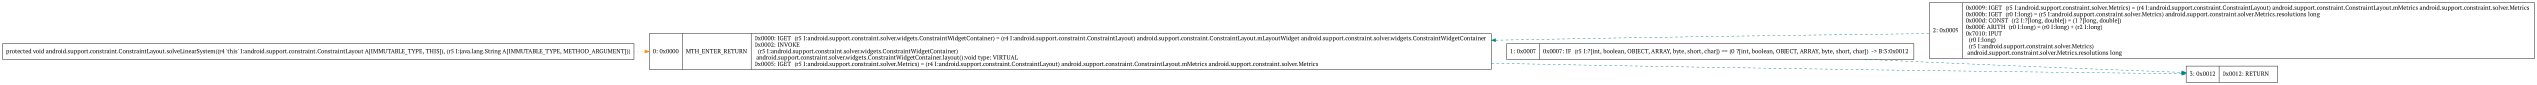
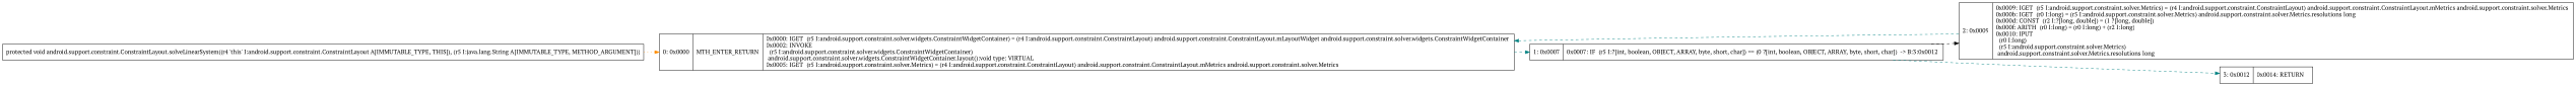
  digraph {
    fontname="PT Serif"
    rankdir=LR
    node [fontname="PT Serif" shape=record]
    edge [color=teal fontname="PT Serif" style=dashed]
    n1 [label="{0\:\ 0x0000|MTH_ENTER_RETURN\l|0x0000: IGET  (r5 I:android.support.constraint.solver.widgets.ConstraintWidgetContainer) = (r4 I:android.support.constraint.ConstraintLayout) android.support.constraint.ConstraintLayout.mLayoutWidget android.support.constraint.solver.widgets.ConstraintWidgetContainer \l0x0002: INVOKE  \l  (r5 I:android.support.constraint.solver.widgets.ConstraintWidgetContainer)\l android.support.constraint.solver.widgets.ConstraintWidgetContainer.layout():void type: VIRTUAL \l0x0005: IGET  (r5 I:android.support.constraint.solver.Metrics) = (r4 I:android.support.constraint.ConstraintLayout) android.support.constraint.ConstraintLayout.mMetrics android.support.constraint.solver.Metrics \l}"]
    n2 [label="{1\:\ 0x0007|0x0007: IF  (r5 I:?[int, boolean, OBJECT, ARRAY, byte, short, char]) == (0 ?[int, boolean, OBJECT, ARRAY, byte, short, char])  \-\> B:3:0x0012 \l}"]
-   n3 [label="{2\:\ 0x0009|0x0009: IGET  (r5 I:android.support.constraint.solver.Metrics) = (r4 I:android.support.constraint.ConstraintLayout) android.support.constraint.ConstraintLayout.mMetrics android.support.constraint.solver.Metrics \l0x000b: IGET  (r0 I:long) = (r5 I:android.support.constraint.solver.Metrics) android.support.constraint.solver.Metrics.resolutions long \l0x000d: CONST  (r2 I:?[long, double]) = (1 ?[long, double]) \l0x000f: ARITH  (r0 I:long) = (r0 I:long) + (r2 I:long) \l0x7010: IPUT  \l  (r0 I:long)\l  (r5 I:android.support.constraint.solver.Metrics)\l android.support.constraint.solver.Metrics.resolutions long \l}"]
-   n4 [label="{3\:\ 0x0012|0x0012: RETURN   \l}"]
+   n3 [label="{2\:\ 0x0009|0x0009: IGET  (r5 I:android.support.constraint.solver.Metrics) = (r4 I:android.support.constraint.ConstraintLayout) android.support.constraint.ConstraintLayout.mMetrics android.support.constraint.solver.Metrics \l0x000b: IGET  (r0 I:long) = (r5 I:android.support.constraint.solver.Metrics) android.support.constraint.solver.Metrics.resolutions long \l0x000d: CONST  (r2 I:?[long, double]) = (1 ?[long, double]) \l0x000f: ARITH  (r0 I:long) = (r0 I:long) + (r2 I:long) \l0x0010: IPUT  \l  (r0 I:long)\l  (r5 I:android.support.constraint.solver.Metrics)\l android.support.constraint.solver.Metrics.resolutions long \l}"]
+   n4 [label="{3\:\ 0x0012|0x0014: RETURN   \l}"]
    n5 [label="{protected void android.support.constraint.ConstraintLayout.solveLinearSystem((r4 'this' I:android.support.constraint.ConstraintLayout A[IMMUTABLE_TYPE, THIS]), (r5 I:java.lang.String A[IMMUTABLE_TYPE, METHOD_ARGUMENT])) }"]
-   n1 -> n4
+   n1 -> n2
+   n2 -> n3 [color=black]
    n2 -> n4
    n3 -> n1
    n5 -> n1 [color=darkorange style=dotted]
  }
